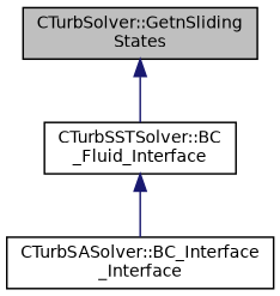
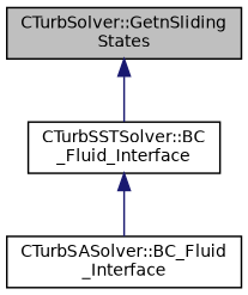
  digraph {
    rankdir=TB
    node [color=black fillcolor=white fontname=Helvetica fontsize=10 shape=record style=filled]
    edge [color=midnightblue dir=back fontname=Helvetica fontsize=10 labelfontname=Helvetica labelfontsize=10 style=solid]
    n1 [fillcolor=grey75 fontcolor=black height=0.2 label="CTurbSolver::GetnSliding\lStates" width=0.4]
    n2 [height=0.2 label="CTurbSSTSolver::BC\l_Fluid_Interface" width=0.4]
-   n3 [height=0.2 label="CTurbSASolver::BC_Interface\l_Interface" width=0.4]
+   n3 [height=0.2 label="CTurbSASolver::BC_Fluid\l_Interface" width=0.4]
    n1 -> n2
    n2 -> n3
  }
